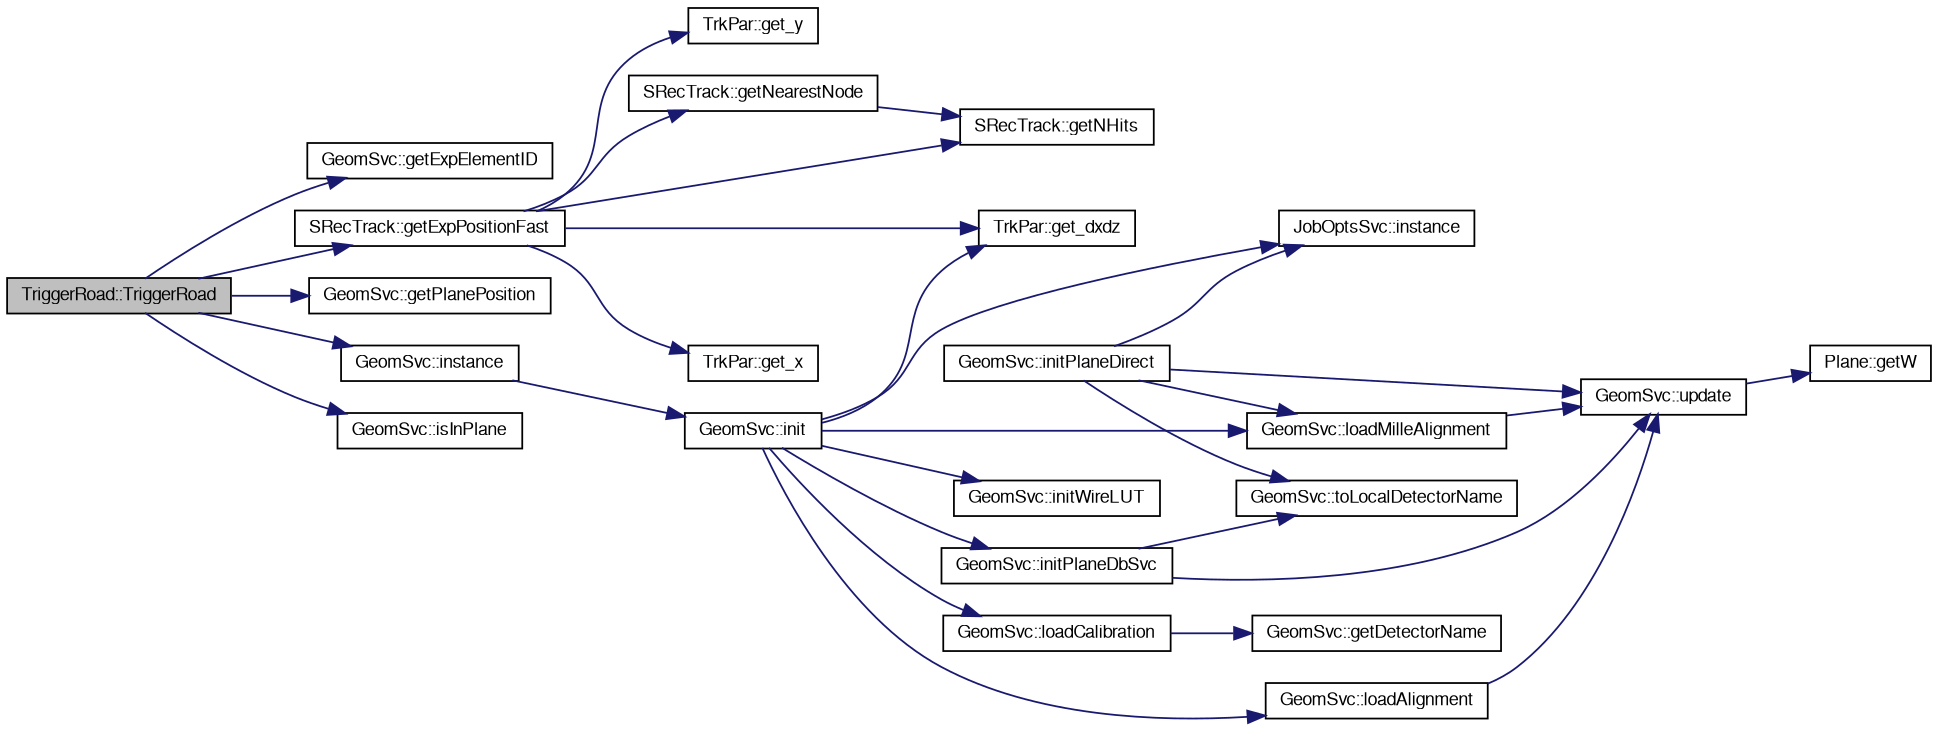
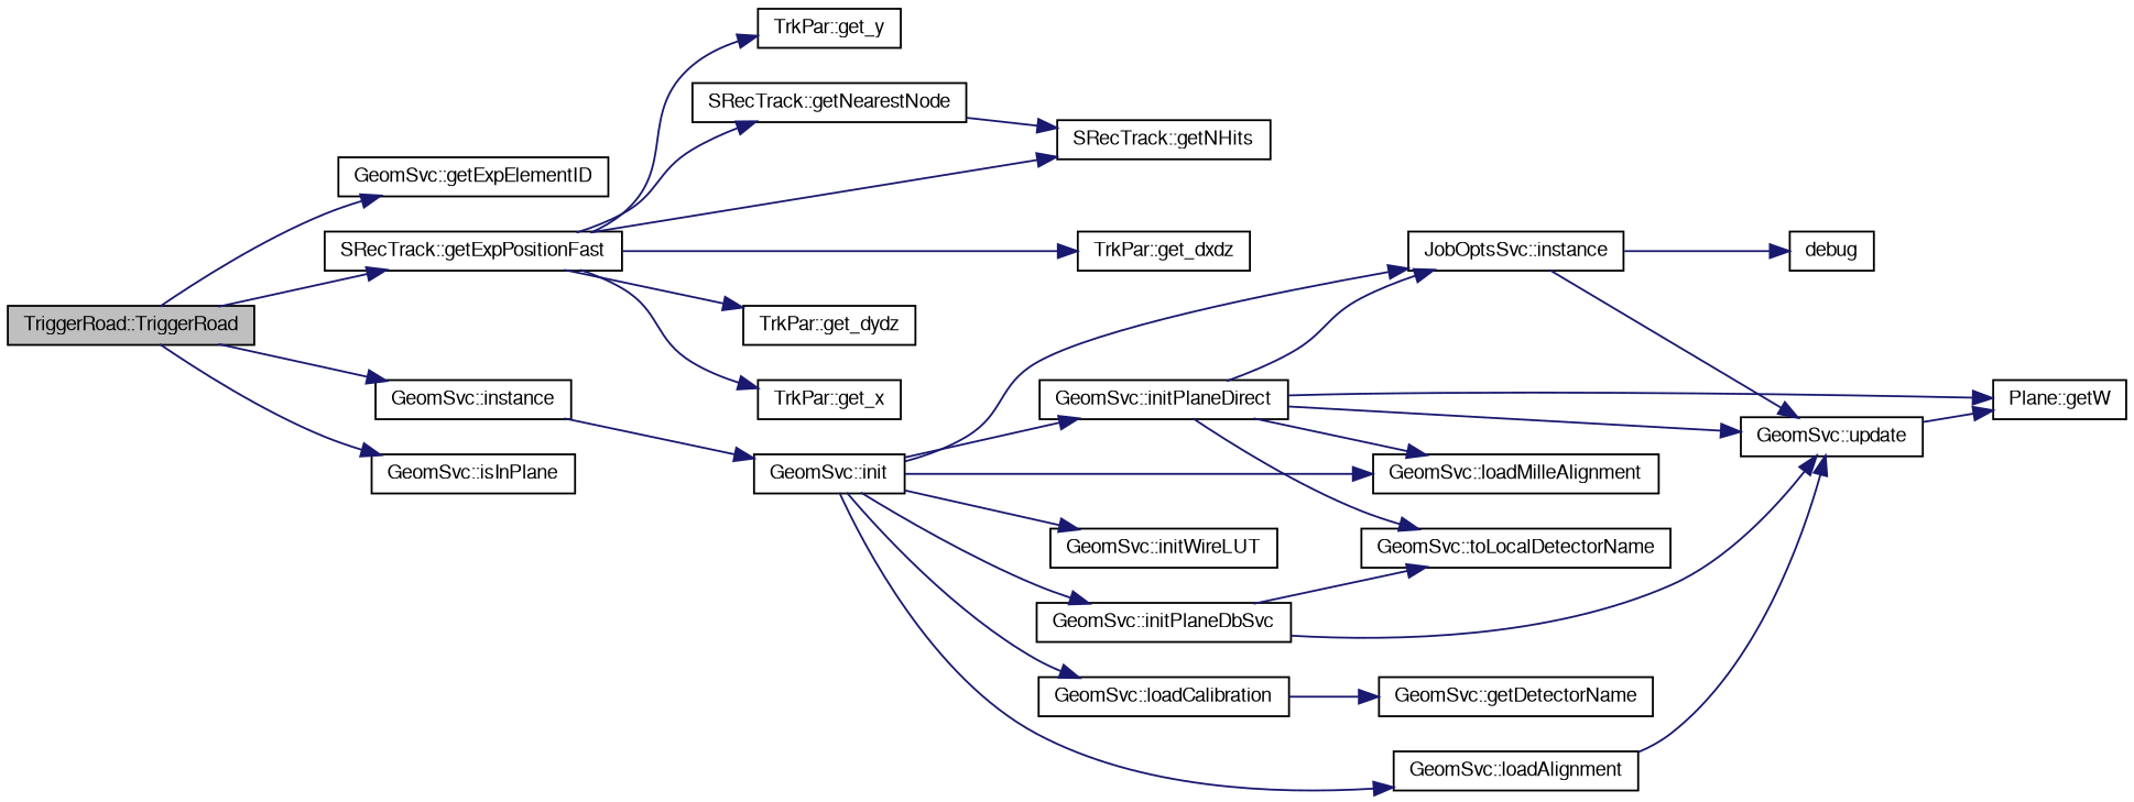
  digraph {
    rankdir=LR
    node [color=black fontname=FreeSans fontsize=10 shape=record]
    edge [color=midnightblue fontname=FreeSans fontsize=10 labelfontname=FreeSans labelfontsize=10 style=solid]
    n1 [fillcolor=grey75 fontcolor=black height=0.2 label="TriggerRoad::TriggerRoad" style=filled width=0.4]
    n2 [height=0.2 label="GeomSvc::getExpElementID" width=0.4]
    n3 [height=0.2 label="SRecTrack::getExpPositionFast" width=0.4]
-   n4 [height=0.2 label="GeomSvc::getPlanePosition" width=0.4]
    n5 [height=0.2 label="GeomSvc::instance" width=0.4]
    n6 [height=0.2 label="GeomSvc::isInPlane" width=0.4]
    n7 [height=0.2 label="TrkPar::get_dxdz" width=0.4]
+   n8 [height=0.2 label="TrkPar::get_dydz" width=0.4]
    n9 [height=0.2 label="TrkPar::get_x" width=0.4]
    n10 [height=0.2 label="TrkPar::get_y" width=0.4]
    n11 [height=0.2 label="SRecTrack::getNearestNode" width=0.4]
    n12 [height=0.2 label="SRecTrack::getNHits" width=0.4]
    n13 [height=0.2 label="GeomSvc::init" width=0.4]
    n14 [height=0.2 label="GeomSvc::initPlaneDbSvc" width=0.4]
    n15 [height=0.2 label="GeomSvc::initPlaneDirect" width=0.4]
    n16 [height=0.2 label="JobOptsSvc::instance" width=0.4]
    n17 [height=0.2 label="GeomSvc::loadMilleAlignment" width=0.4]
    n18 [height=0.2 label="GeomSvc::initWireLUT" width=0.4]
    n19 [height=0.2 label="GeomSvc::loadAlignment" width=0.4]
    n20 [height=0.2 label="GeomSvc::loadCalibration" width=0.4]
    n21 [height=0.2 label="GeomSvc::toLocalDetectorName" width=0.4]
    n22 [height=0.2 label="GeomSvc::update" width=0.4]
    n23 [height=0.2 label="Plane::getW" width=0.4]
+   n24 [height=0.2 label=debug width=0.4]
    n25 [height=0.2 label="GeomSvc::getDetectorName" width=0.4]
    n1 -> n2
    n1 -> n3
-   n1 -> n4
    n1 -> n5
    n1 -> n6
    n3 -> n7
+   n3 -> n8
    n3 -> n9
    n3 -> n10
    n3 -> n11
    n3 -> n12
    n5 -> n13
    n11 -> n12
    n13 -> n14
-   n13 -> n7
+   n13 -> n15
    n13 -> n16
    n13 -> n17
    n13 -> n18
    n13 -> n19
    n13 -> n20
    n14 -> n21
    n14 -> n22
    n15 -> n16
    n15 -> n17
    n15 -> n21
    n15 -> n22
-   n17 -> n22
+   n15 -> n23
+   n16 -> n24
+   n16 -> n22
    n19 -> n22
    n20 -> n25
    n22 -> n23
  }
